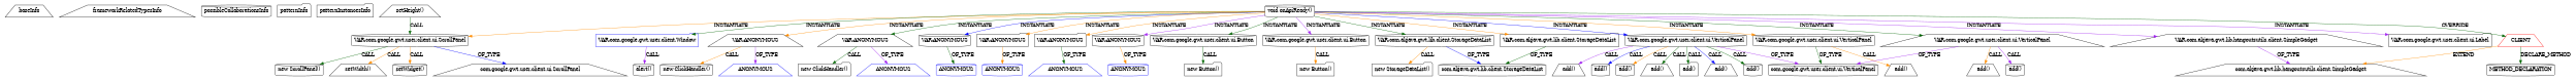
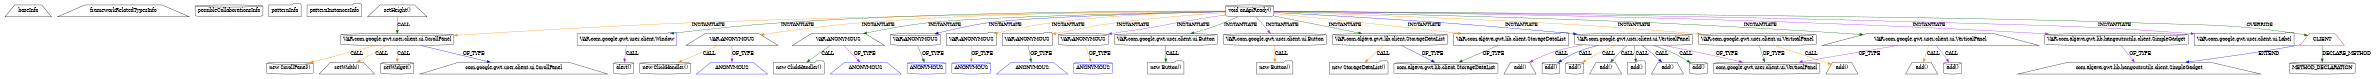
  digraph {
    node [shape=cylinder isFrameworkType=false vertexType=VARIABLE_EXPRESION]
    edge [color=darkorange]
    baseInfo [category=pattern graphId=1626 isAnonymous=false possibleRelation=false shape=trapezium isFrameworkType="" vertexType=""]
    frameworkRelatedTypesInfo [0="com.akjava.gwt.lib.hangoutsutils.client.SimpleGadget" shape=trapezium isFrameworkType="" vertexType=""]
    possibleCollaborationsInfo [isFrameworkType="" vertexType=""]
    patternInfo [frequency=2.0 patternRootClient=0 shape=folder isFrameworkType="" vertexType=""]
    patternInstancesInfo [0="akjava-GWT-Hangouts~/akjava-GWT-Hangouts/GWT-Hangouts-master/apps/sound-player/src/com/akjava/gwt/hangout/soundplayer/client/HangoutSoundPlayer.java~HangoutSoundPlayer~561" 1="akjava-GWT-Hangouts~/akjava-GWT-Hangouts/GWT-Hangouts-master/apps/easyoverlay/src/com/akjava/gwt/hangout/easyoverlay/client/EasyOverlay.java~EasyOverlay~492" shape=folder isFrameworkType="" vertexType=""]
    n6 [label="new ScrollPanel()" vertexType=CONSTRUCTOR_CALL]
    n7 [label="VAR:com.google.gwt.user.client.ui.ScrollPanel"]
    n8 [label="setWidth()" shape=trapezium vertexType=INSIDE_CALL]
    n9 [label="setWidget()" vertexType=INSIDE_CALL]
    n10 [label="com.google.gwt.user.client.ui.ScrollPanel" shape=trapezium vertexType=FRAMEWORK_CLASS_TYPE]
    n11 [label="setHeight()" shape=trapezium vertexType=INSIDE_CALL]
    n12 [label="void onApiReady()" vertexType=OVERRIDING_METHOD_DECLARATION]
    n13 [color=blue label="VAR:com.google.gwt.user.client.Window" shape=folder]
    n14 [label="VAR:ANONYMOUS" shape=trapezium]
    n15 [label="VAR:ANONYMOUS" shape=trapezium]
    n16 [label="VAR:ANONYMOUS"]
    n17 [label="VAR:ANONYMOUS" shape=folder]
    n18 [label="VAR:ANONYMOUS" shape=folder]
    n19 [label="VAR:ANONYMOUS"]
    n20 [label="VAR:com.google.gwt.user.client.ui.Button"]
    n21 [label="VAR:com.google.gwt.user.client.ui.Button"]
    n22 [label="VAR:com.akjava.gwt.lib.client.StorageDataList"]
    n23 [label="VAR:com.akjava.gwt.lib.client.StorageDataList" shape=folder]
    n24 [label="VAR:com.google.gwt.user.client.ui.VerticalPanel"]
    n25 [label="VAR:com.google.gwt.user.client.ui.VerticalPanel"]
    n26 [label="VAR:com.google.gwt.user.client.ui.VerticalPanel" shape=trapezium]
-   n27 [label="VAR:com.akjava.gwt.lib.hangoutsutils.client.SimpleGadget" shape=trapezium]
+   n27 [label="VAR:com.akjava.gwt.lib.hangoutsutils.client.SimpleGadget"]
    n28 [label="VAR:com.google.gwt.user.client.ui.Label" shape=folder]
    n29 [color=red label=CLIENT shape=trapezium vertexType=ROOT_CLIENT_CLASS_DECLARATION]
    n30 [label="alert()" vertexType=INSIDE_CALL]
    n31 [label="new ClickHandler()" vertexType=CONSTRUCTOR_CALL]
    n32 [color=blue label=ANONYMOUS shape=trapezium vertexType=REFERENCE_ANONYMOUS_DECLARATION]
    n33 [label="new ClickHandler()" shape=folder vertexType=CONSTRUCTOR_CALL]
    n34 [color=blue label=ANONYMOUS shape=trapezium vertexType=REFERENCE_ANONYMOUS_DECLARATION]
    n35 [color=blue label=ANONYMOUS vertexType=REFERENCE_ANONYMOUS_DECLARATION]
    n36 [color=blue label=ANONYMOUS vertexType=REFERENCE_ANONYMOUS_DECLARATION]
    n37 [color=blue label=ANONYMOUS shape=trapezium vertexType=REFERENCE_ANONYMOUS_DECLARATION]
    n38 [color=blue label=ANONYMOUS vertexType=REFERENCE_ANONYMOUS_DECLARATION]
    n39 [label="new Button()" shape=folder vertexType=CONSTRUCTOR_CALL]
    n40 [label="new Button()" shape=folder vertexType=CONSTRUCTOR_CALL]
    n41 [label="new StorageDataList()" shape=folder vertexType=CONSTRUCTOR_CALL]
    n42 [label="com.akjava.gwt.lib.client.StorageDataList" vertexType=FRAMEWORK_CLASS_TYPE]
    n43 [label="com.google.gwt.user.client.ui.VerticalPanel" vertexType=FRAMEWORK_CLASS_TYPE]
    n44 [label="add()" shape=trapezium vertexType=INSIDE_CALL]
    n45 [label="add()" vertexType=INSIDE_CALL]
    n46 [label="add()" vertexType=INSIDE_CALL]
    n47 [label="add()" shape=trapezium vertexType=INSIDE_CALL]
    n48 [label="add()" shape=folder vertexType=INSIDE_CALL]
    n49 [label="add()" shape=trapezium vertexType=INSIDE_CALL]
    n50 [label="add()" vertexType=INSIDE_CALL]
    n51 [label="add()" shape=trapezium vertexType=INSIDE_CALL]
    n52 [label="add()" shape=trapezium vertexType=INSIDE_CALL]
    n53 [label="add()" vertexType=INSIDE_CALL]
    n54 [label="com.akjava.gwt.lib.hangoutsutils.client.SimpleGadget" shape=trapezium vertexType=FRAMEWORK_CLASS_TYPE]
    n55 [label=METHOD_DECLARATION vertexType=CLIENT_METHOD_DECLARATION]
-   n7 -> n6 [color=darkgreen label=CALL]
+   n7 -> n6 [label=CALL]
    n7 -> n8 [label=CALL]
    n7 -> n9 [label=CALL]
    n7 -> n10 [color=blue label=OF_TYPE]
    n11 -> n7 [color=darkgreen label=CALL]
    n12 -> n7 [label=INSTANTIATE]
    n12 -> n13 [color=darkgreen label=INSTANTIATE]
    n12 -> n14 [label=INSTANTIATE]
    n12 -> n15 [color=darkgreen label=INSTANTIATE]
    n12 -> n16 [color=blue label=INSTANTIATE]
    n12 -> n17 [label=INSTANTIATE]
    n12 -> n18 [label=INSTANTIATE]
    n12 -> n19 [color=purple label=INSTANTIATE]
    n12 -> n20 [color=darkgreen label=INSTANTIATE]
    n12 -> n21 [color=purple label=INSTANTIATE]
    n12 -> n22 [color=darkgreen label=INSTANTIATE]
    n12 -> n23 [label=INSTANTIATE]
    n12 -> n24 [color=blue label=INSTANTIATE]
    n12 -> n25 [label=INSTANTIATE]
    n12 -> n26 [color=darkgreen label=INSTANTIATE]
    n12 -> n27 [color=purple label=INSTANTIATE]
    n12 -> n28 [color=purple label=INSTANTIATE]
    n12 -> n29 [color=darkgreen label=OVERRIDE]
    n13 -> n30 [color=purple label=CALL]
    n14 -> n31 [label=CALL]
    n14 -> n32 [color=purple label=OF_TYPE]
    n15 -> n33 [color=darkgreen label=CALL]
    n15 -> n34 [color=purple label=OF_TYPE]
    n16 -> n35 [color=darkgreen label=OF_TYPE]
    n17 -> n36 [label=OF_TYPE]
    n18 -> n37 [color=darkgreen label=OF_TYPE]
    n19 -> n38 [label=OF_TYPE]
    n20 -> n39 [color=darkgreen label=CALL]
    n21 -> n40 [label=CALL]
    n22 -> n41 [label=CALL]
    n22 -> n42 [color=blue label=OF_TYPE]
    n23 -> n42 [color=darkgreen label=OF_TYPE]
    n24 -> n43 [color=purple label=OF_TYPE]
    n24 -> n44 [color=purple label=CALL]
    n24 -> n45 [color=blue label=CALL]
    n24 -> n46 [label=CALL]
    n24 -> n47 [color=darkgreen label=CALL]
    n24 -> n48 [color=darkgreen label=CALL]
    n24 -> n49 [color=blue label=CALL]
    n24 -> n50 [color=darkgreen label=CALL]
    n25 -> n43 [color=darkgreen label=OF_TYPE]
    n25 -> n51 [label=CALL]
    n26 -> n43 [color=purple label=OF_TYPE]
    n26 -> n52 [label=CALL]
    n26 -> n53 [color=purple label=CALL]
    n27 -> n54 [color=purple label=OF_TYPE]
-   n29 -> n54 [label=EXTEND]
+   n29 -> n54 [color=blue label=EXTEND]
    n29 -> n55 [color=darkgreen label=DECLARE_METHOD]
  }
